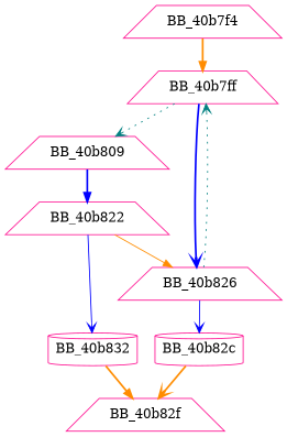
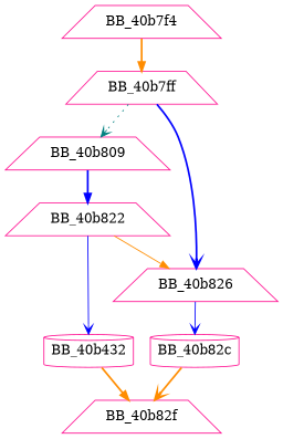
  digraph {
    node [color=deeppink shape=trapezium]
    edge [arrowhead=vee color=darkorange style=bold]
    BB_40b7f4
    BB_40b7ff
    BB_40b809
    BB_40b826
    BB_40b822
    BB_40b82c [shape=cylinder]
-   BB_40b832 [shape=cylinder]
+   BB_40b832 [shape=cylinder label=BB_40b432]
    BB_40b82f
    BB_40b7f4 -> BB_40b7ff [arrowhead=normal]
    BB_40b7ff -> BB_40b809 [color=teal style=dotted]
    BB_40b7ff -> BB_40b826 [color=blue]
    BB_40b809 -> BB_40b822 [arrowhead=normal color=blue]
-   BB_40b826 -> BB_40b7ff [color=teal style=dotted]
    BB_40b826 -> BB_40b82c [color=blue style=solid]
    BB_40b822 -> BB_40b826 [arrowhead=normal style=solid]
    BB_40b822 -> BB_40b832 [color=blue style=solid]
    BB_40b82c -> BB_40b82f
    BB_40b832 -> BB_40b82f [arrowhead=normal]
  }
